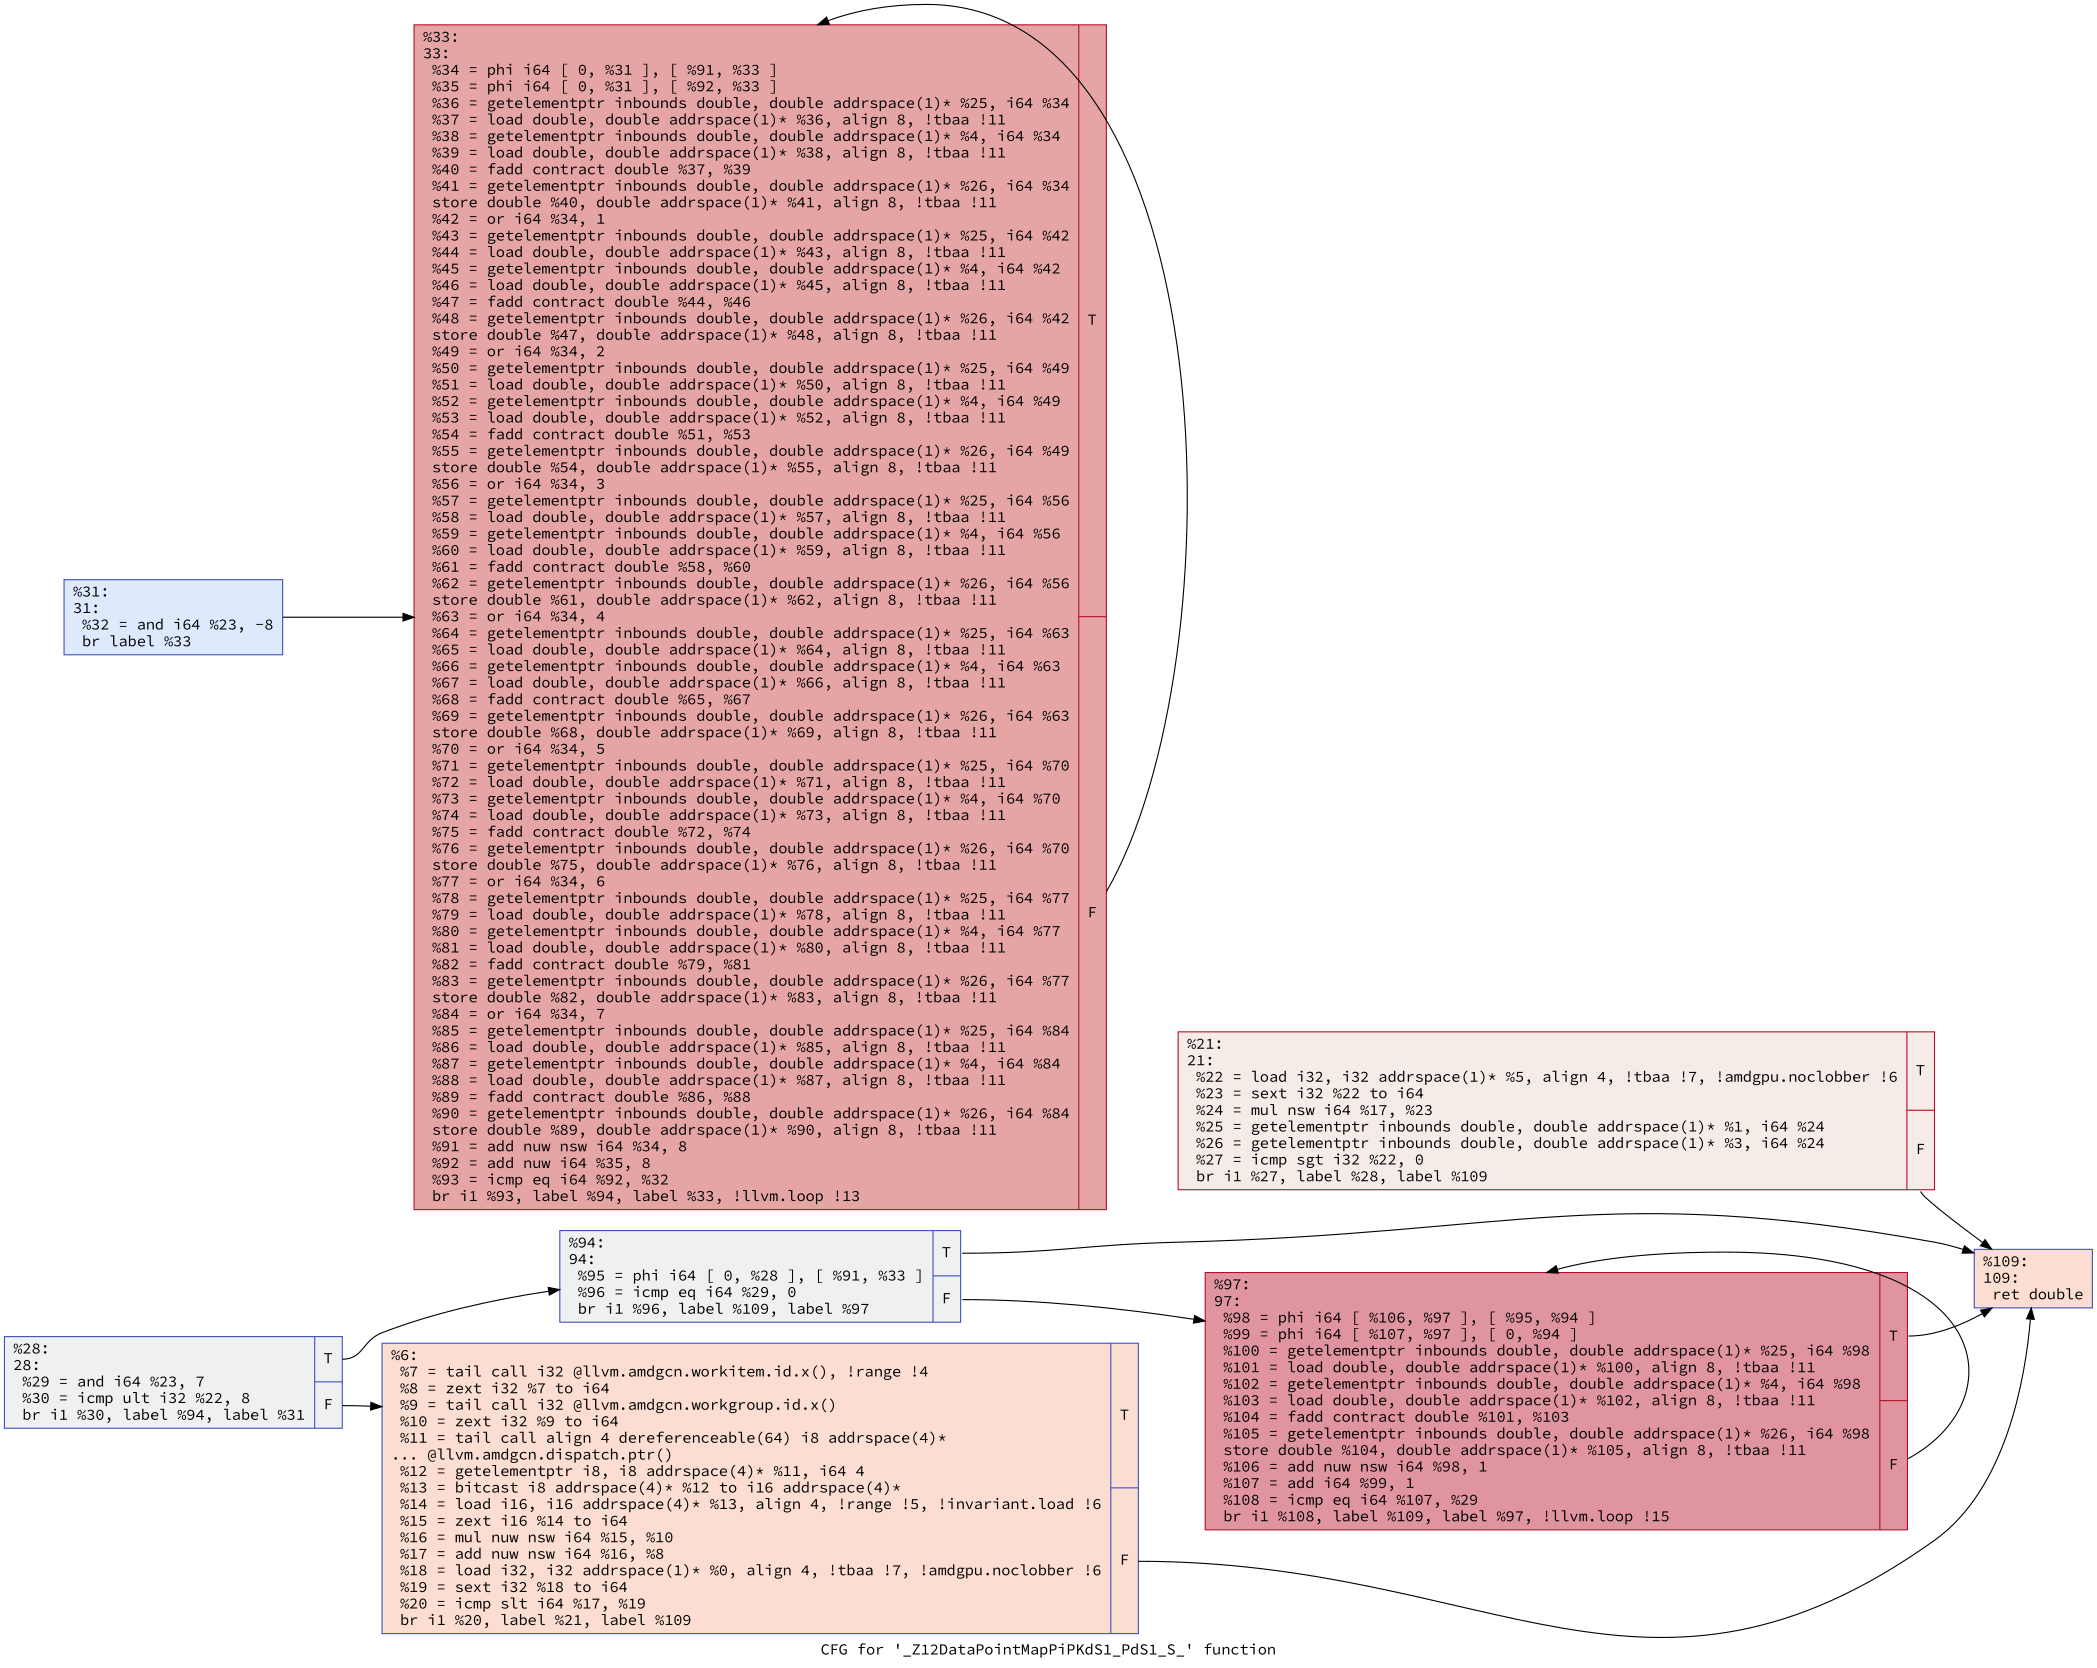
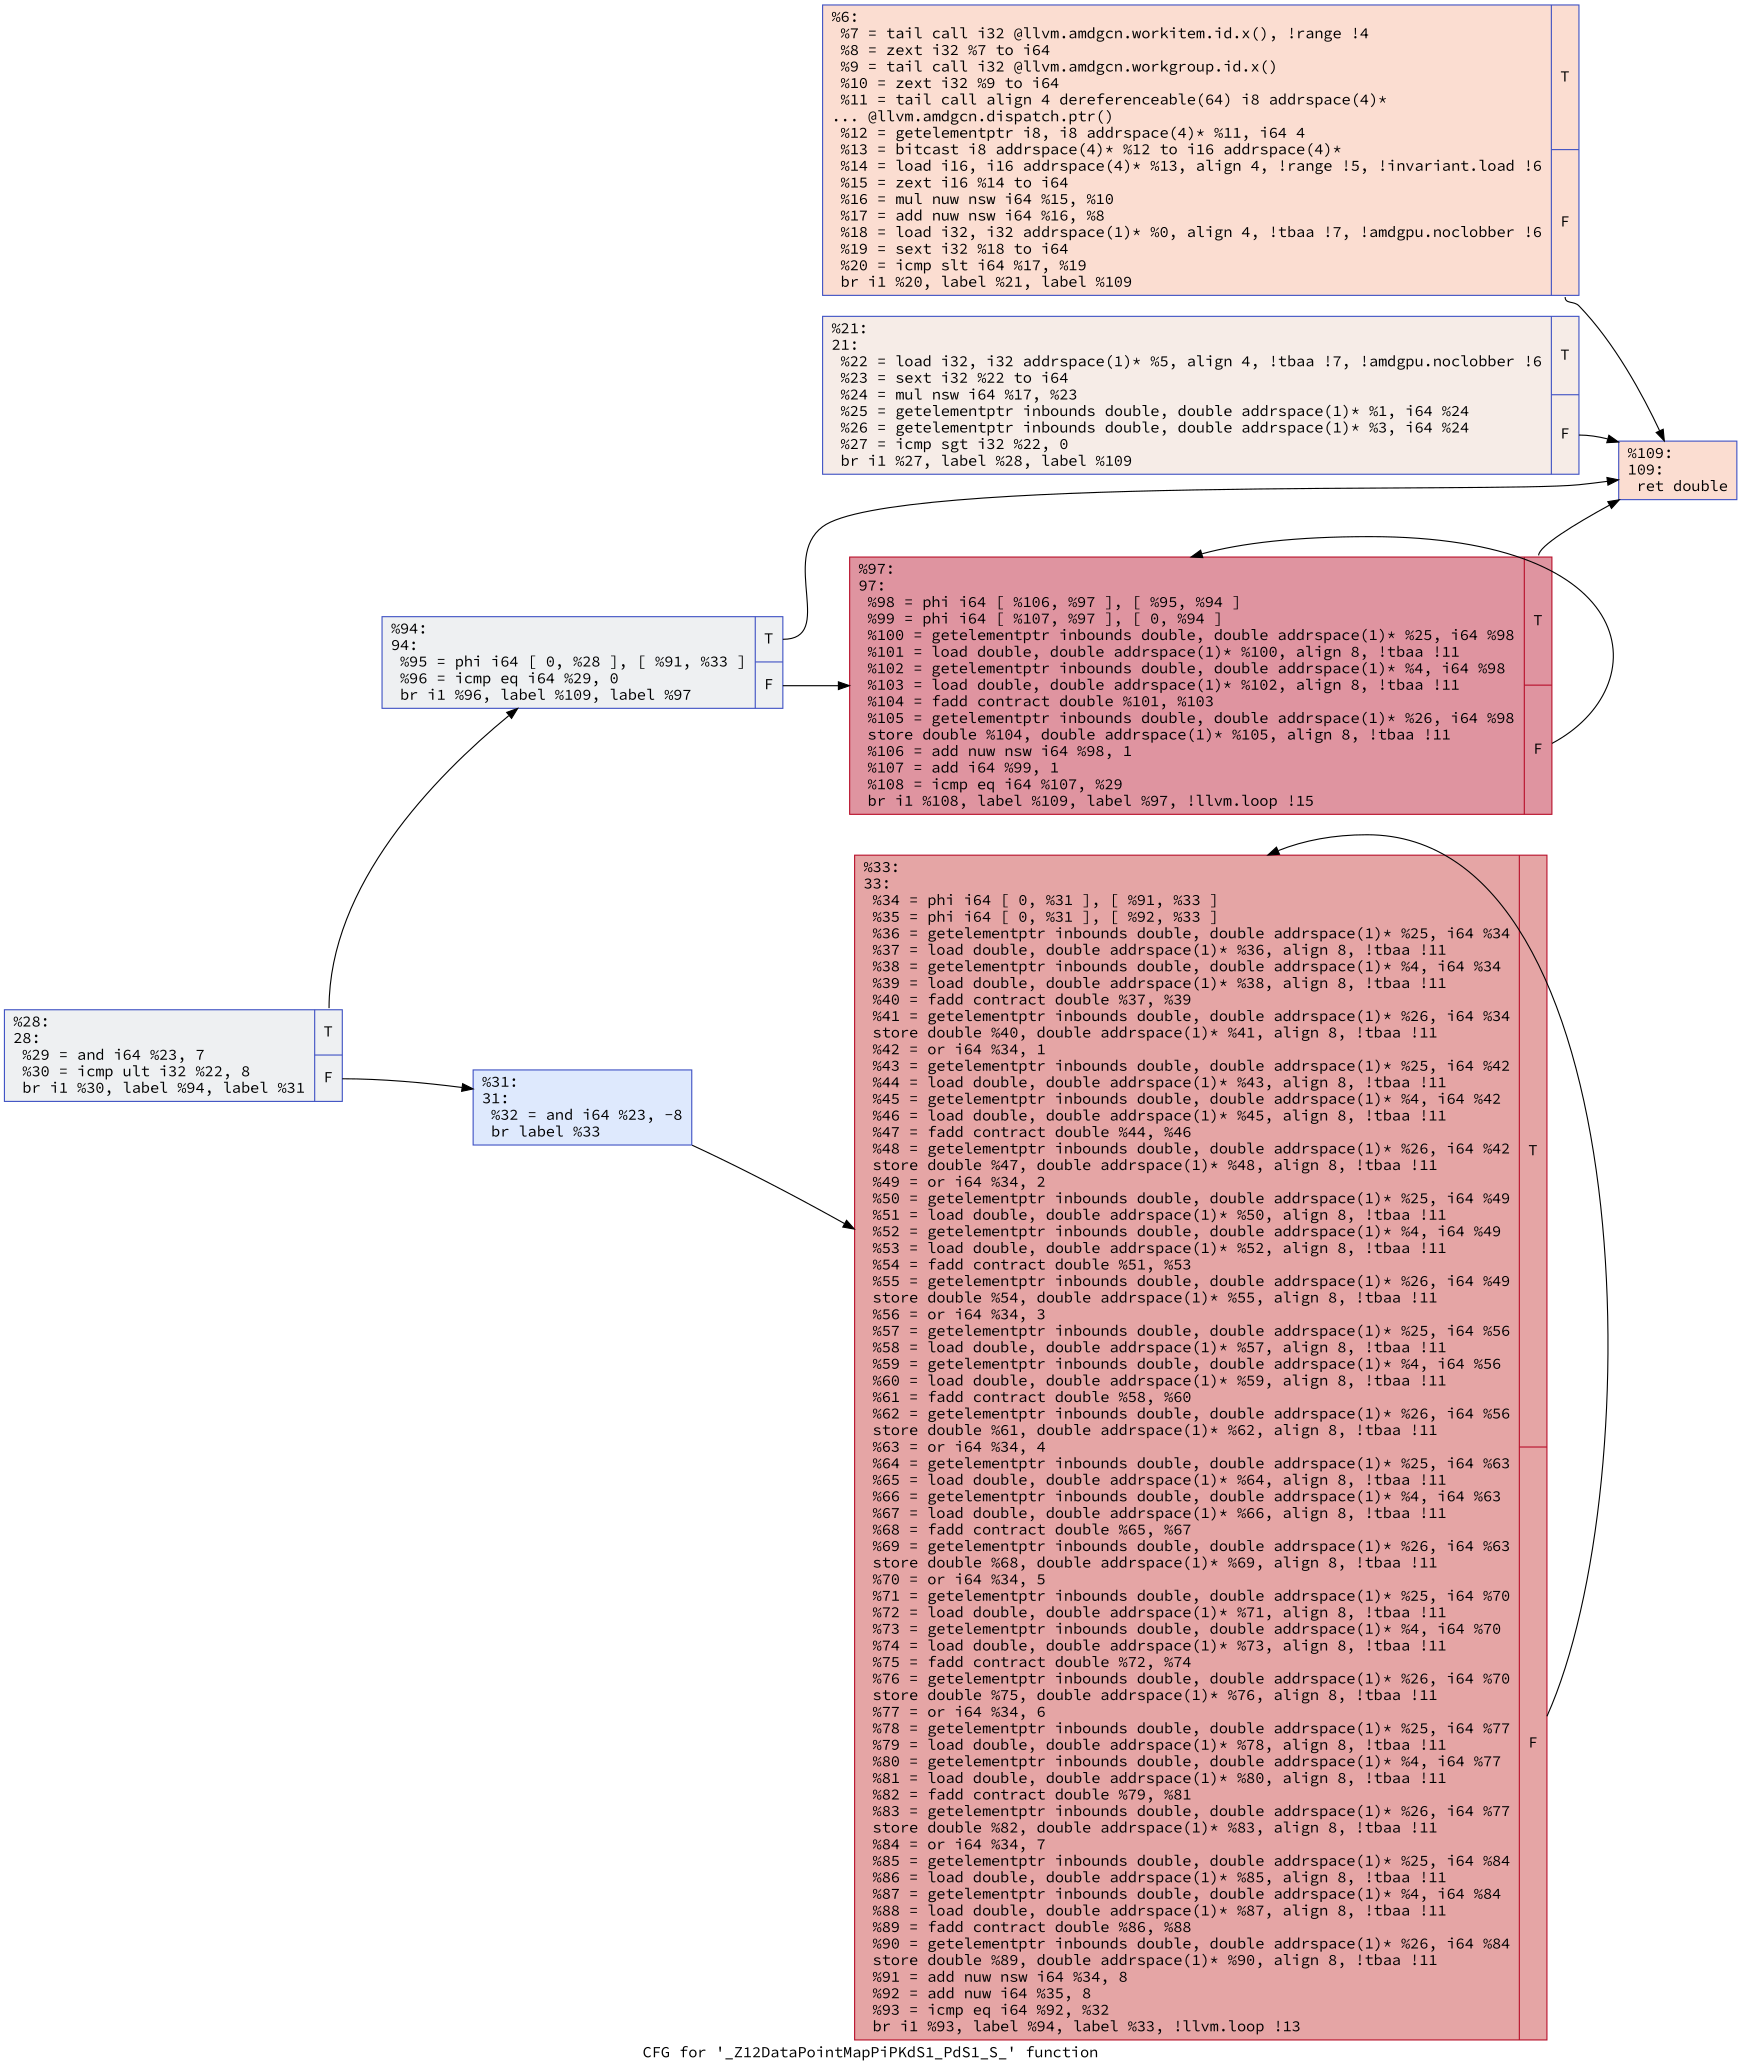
  digraph {
    fontname="Source Code Pro"
    label="CFG for '_Z12DataPointMapPiPKdS1_PdS1_S_' function"
    rankdir=LR
    node [color="#3d50c3ff" fillcolor="#f7b39670" fontname="Source Code Pro" shape=record style=filled]
    edge [fontname="Source Code Pro" tailport=s1]
    n1 [label="{%6:\l  %7 = tail call i32 @llvm.amdgcn.workitem.id.x(), !range !4\l  %8 = zext i32 %7 to i64\l  %9 = tail call i32 @llvm.amdgcn.workgroup.id.x()\l  %10 = zext i32 %9 to i64\l  %11 = tail call align 4 dereferenceable(64) i8 addrspace(4)*\l... @llvm.amdgcn.dispatch.ptr()\l  %12 = getelementptr i8, i8 addrspace(4)* %11, i64 4\l  %13 = bitcast i8 addrspace(4)* %12 to i16 addrspace(4)*\l  %14 = load i16, i16 addrspace(4)* %13, align 4, !range !5, !invariant.load !6\l  %15 = zext i16 %14 to i64\l  %16 = mul nuw nsw i64 %15, %10\l  %17 = add nuw nsw i64 %16, %8\l  %18 = load i32, i32 addrspace(1)* %0, align 4, !tbaa !7, !amdgpu.noclobber !6\l  %19 = sext i32 %18 to i64\l  %20 = icmp slt i64 %17, %19\l  br i1 %20, label %21, label %109\l|{<s0>T|<s1>F}}"]
    n2 [label="{%109:\l109:                                              \l  ret double\l}"]
-   n3 [color="#b70d28ff" fillcolor="#ead5c970" label="{%21:\l21:                                               \l  %22 = load i32, i32 addrspace(1)* %5, align 4, !tbaa !7, !amdgpu.noclobber !6\l  %23 = sext i32 %22 to i64\l  %24 = mul nsw i64 %17, %23\l  %25 = getelementptr inbounds double, double addrspace(1)* %1, i64 %24\l  %26 = getelementptr inbounds double, double addrspace(1)* %3, i64 %24\l  %27 = icmp sgt i32 %22, 0\l  br i1 %27, label %28, label %109\l|{<s0>T|<s1>F}}"]
+   n3 [fillcolor="#ead5c970" label="{%21:\l21:                                               \l  %22 = load i32, i32 addrspace(1)* %5, align 4, !tbaa !7, !amdgpu.noclobber !6\l  %23 = sext i32 %22 to i64\l  %24 = mul nsw i64 %17, %23\l  %25 = getelementptr inbounds double, double addrspace(1)* %1, i64 %24\l  %26 = getelementptr inbounds double, double addrspace(1)* %3, i64 %24\l  %27 = icmp sgt i32 %22, 0\l  br i1 %27, label %28, label %109\l|{<s0>T|<s1>F}}"]
    n4 [fillcolor="#d9dce170" label="{%28:\l28:                                               \l  %29 = and i64 %23, 7\l  %30 = icmp ult i32 %22, 8\l  br i1 %30, label %94, label %31\l|{<s0>T|<s1>F}}"]
    n5 [fillcolor="#d9dce170" label="{%94:\l94:                                               \l  %95 = phi i64 [ 0, %28 ], [ %91, %33 ]\l  %96 = icmp eq i64 %29, 0\l  br i1 %96, label %109, label %97\l|{<s0>T|<s1>F}}"]
    n6 [fillcolor="#b5cdfa70" label="{%31:\l31:                                               \l  %32 = and i64 %23, -8\l  br label %33\l}"]
    n7 [color="#b70d28ff" fillcolor="#b70d2870" label="{%97:\l97:                                               \l  %98 = phi i64 [ %106, %97 ], [ %95, %94 ]\l  %99 = phi i64 [ %107, %97 ], [ 0, %94 ]\l  %100 = getelementptr inbounds double, double addrspace(1)* %25, i64 %98\l  %101 = load double, double addrspace(1)* %100, align 8, !tbaa !11\l  %102 = getelementptr inbounds double, double addrspace(1)* %4, i64 %98\l  %103 = load double, double addrspace(1)* %102, align 8, !tbaa !11\l  %104 = fadd contract double %101, %103\l  %105 = getelementptr inbounds double, double addrspace(1)* %26, i64 %98\l  store double %104, double addrspace(1)* %105, align 8, !tbaa !11\l  %106 = add nuw nsw i64 %98, 1\l  %107 = add i64 %99, 1\l  %108 = icmp eq i64 %107, %29\l  br i1 %108, label %109, label %97, !llvm.loop !15\l|{<s0>T|<s1>F}}"]
    n8 [color="#b70d28ff" fillcolor="#c5333470" label="{%33:\l33:                                               \l  %34 = phi i64 [ 0, %31 ], [ %91, %33 ]\l  %35 = phi i64 [ 0, %31 ], [ %92, %33 ]\l  %36 = getelementptr inbounds double, double addrspace(1)* %25, i64 %34\l  %37 = load double, double addrspace(1)* %36, align 8, !tbaa !11\l  %38 = getelementptr inbounds double, double addrspace(1)* %4, i64 %34\l  %39 = load double, double addrspace(1)* %38, align 8, !tbaa !11\l  %40 = fadd contract double %37, %39\l  %41 = getelementptr inbounds double, double addrspace(1)* %26, i64 %34\l  store double %40, double addrspace(1)* %41, align 8, !tbaa !11\l  %42 = or i64 %34, 1\l  %43 = getelementptr inbounds double, double addrspace(1)* %25, i64 %42\l  %44 = load double, double addrspace(1)* %43, align 8, !tbaa !11\l  %45 = getelementptr inbounds double, double addrspace(1)* %4, i64 %42\l  %46 = load double, double addrspace(1)* %45, align 8, !tbaa !11\l  %47 = fadd contract double %44, %46\l  %48 = getelementptr inbounds double, double addrspace(1)* %26, i64 %42\l  store double %47, double addrspace(1)* %48, align 8, !tbaa !11\l  %49 = or i64 %34, 2\l  %50 = getelementptr inbounds double, double addrspace(1)* %25, i64 %49\l  %51 = load double, double addrspace(1)* %50, align 8, !tbaa !11\l  %52 = getelementptr inbounds double, double addrspace(1)* %4, i64 %49\l  %53 = load double, double addrspace(1)* %52, align 8, !tbaa !11\l  %54 = fadd contract double %51, %53\l  %55 = getelementptr inbounds double, double addrspace(1)* %26, i64 %49\l  store double %54, double addrspace(1)* %55, align 8, !tbaa !11\l  %56 = or i64 %34, 3\l  %57 = getelementptr inbounds double, double addrspace(1)* %25, i64 %56\l  %58 = load double, double addrspace(1)* %57, align 8, !tbaa !11\l  %59 = getelementptr inbounds double, double addrspace(1)* %4, i64 %56\l  %60 = load double, double addrspace(1)* %59, align 8, !tbaa !11\l  %61 = fadd contract double %58, %60\l  %62 = getelementptr inbounds double, double addrspace(1)* %26, i64 %56\l  store double %61, double addrspace(1)* %62, align 8, !tbaa !11\l  %63 = or i64 %34, 4\l  %64 = getelementptr inbounds double, double addrspace(1)* %25, i64 %63\l  %65 = load double, double addrspace(1)* %64, align 8, !tbaa !11\l  %66 = getelementptr inbounds double, double addrspace(1)* %4, i64 %63\l  %67 = load double, double addrspace(1)* %66, align 8, !tbaa !11\l  %68 = fadd contract double %65, %67\l  %69 = getelementptr inbounds double, double addrspace(1)* %26, i64 %63\l  store double %68, double addrspace(1)* %69, align 8, !tbaa !11\l  %70 = or i64 %34, 5\l  %71 = getelementptr inbounds double, double addrspace(1)* %25, i64 %70\l  %72 = load double, double addrspace(1)* %71, align 8, !tbaa !11\l  %73 = getelementptr inbounds double, double addrspace(1)* %4, i64 %70\l  %74 = load double, double addrspace(1)* %73, align 8, !tbaa !11\l  %75 = fadd contract double %72, %74\l  %76 = getelementptr inbounds double, double addrspace(1)* %26, i64 %70\l  store double %75, double addrspace(1)* %76, align 8, !tbaa !11\l  %77 = or i64 %34, 6\l  %78 = getelementptr inbounds double, double addrspace(1)* %25, i64 %77\l  %79 = load double, double addrspace(1)* %78, align 8, !tbaa !11\l  %80 = getelementptr inbounds double, double addrspace(1)* %4, i64 %77\l  %81 = load double, double addrspace(1)* %80, align 8, !tbaa !11\l  %82 = fadd contract double %79, %81\l  %83 = getelementptr inbounds double, double addrspace(1)* %26, i64 %77\l  store double %82, double addrspace(1)* %83, align 8, !tbaa !11\l  %84 = or i64 %34, 7\l  %85 = getelementptr inbounds double, double addrspace(1)* %25, i64 %84\l  %86 = load double, double addrspace(1)* %85, align 8, !tbaa !11\l  %87 = getelementptr inbounds double, double addrspace(1)* %4, i64 %84\l  %88 = load double, double addrspace(1)* %87, align 8, !tbaa !11\l  %89 = fadd contract double %86, %88\l  %90 = getelementptr inbounds double, double addrspace(1)* %26, i64 %84\l  store double %89, double addrspace(1)* %90, align 8, !tbaa !11\l  %91 = add nuw nsw i64 %34, 8\l  %92 = add nuw i64 %35, 8\l  %93 = icmp eq i64 %92, %32\l  br i1 %93, label %94, label %33, !llvm.loop !13\l|{<s0>T|<s1>F}}"]
    n1 -> n2
    n3 -> n2
    n4 -> n5 [tailport=s0]
-   n4 -> n1
+   n4 -> n6
    n5 -> n2 [tailport=s0]
    n5 -> n7
    n6 -> n8 [tailport=s0]
    n7 -> n2 [tailport=s0]
    n7 -> n7
    n8 -> n8
  }
